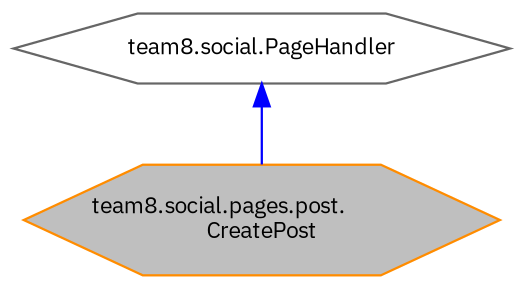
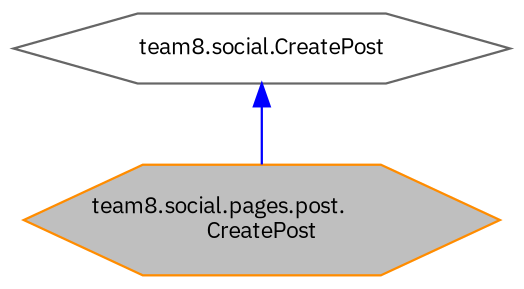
  digraph {
    fontname="IBM Plex Sans"
    node [fontname="IBM Plex Sans" fontsize=10 shape=hexagon style=filled]
    n1 [color=darkorange fillcolor=grey75 fontcolor=black height=0.2 label="team8.social.pages.post.\lCreatePost" width=0.4]
-   n2 [color=gray40 fillcolor=white height=0.2 label="team8.social.PageHandler" width=0.4]
+   n2 [color=gray40 fillcolor=white height=0.2 label="team8.social.CreatePost" width=0.4]
    n2 -> n1 [color=blue dir=back fontname="IBM Plex Sans" fontsize=10 labelfontname=Helvetica labelfontsize=10 style=solid]
  }
